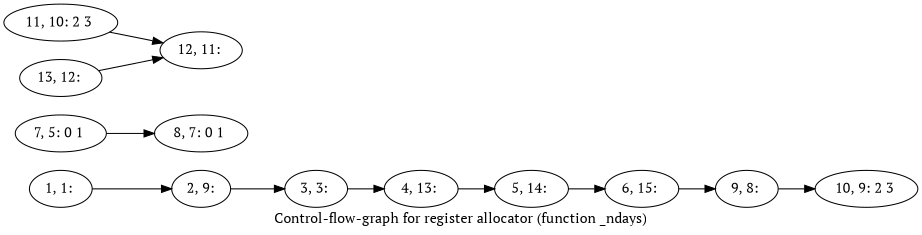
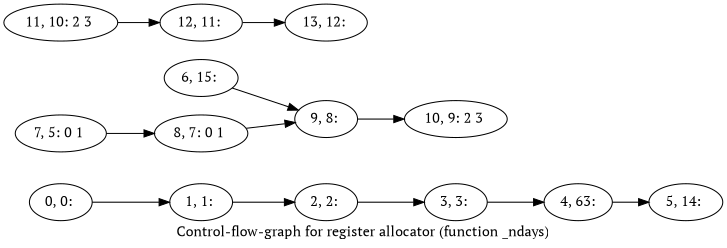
  digraph {
    fontname="PT Serif"
    label="Control-flow-graph for register allocator (function _ndays)"
    rankdir=LR
    node [fontname="PT Serif"]
    edge [fontname="PT Serif"]
+   n1 [label="0, 0: "]
    n2 [label="1, 1: "]
-   n3 [label="2, 9:"]
+   n3 [label="2, 2: "]
    n4 [label="3, 3: "]
-   n5 [label="4, 13: "]
+   n5 [label="4, 63:"]
    n6 [label="5, 14: "]
    n7 [label="6, 15: "]
    n8 [label="9, 8: "]
    n9 [label="7, 5: 0 1 "]
    n10 [label="8, 7: 0 1 "]
    n11 [label="10, 9: 2 3 "]
    n12 [label="11, 10: 2 3 "]
    n13 [label="12, 11: "]
    n14 [label="13, 12: "]
+   n1 -> n2
    n2 -> n3
    n3 -> n4
    n4 -> n5
    n5 -> n6
-   n6 -> n7
    n7 -> n8
    n8 -> n11
    n9 -> n10
+   n10 -> n8
    n12 -> n13
-   n14 -> n13
+   n13 -> n14
  }
